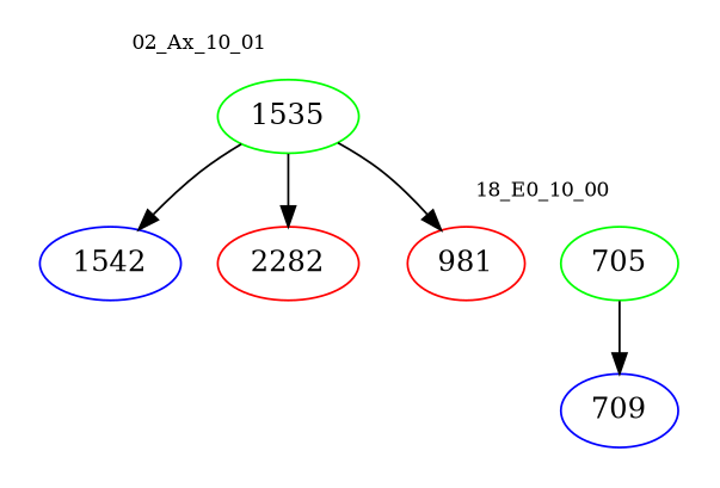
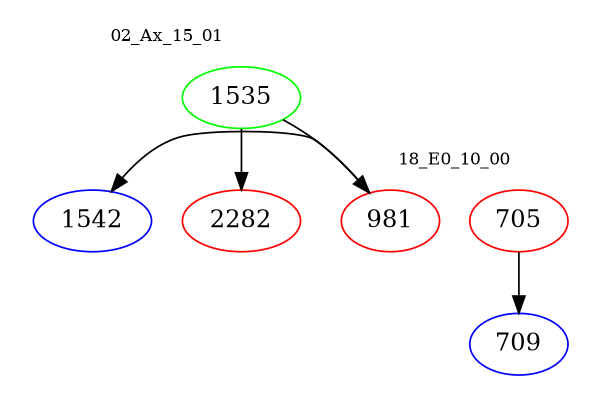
  digraph {
    node [color=green]
    edge [color=black]
    n1 [label=1535]
    n2 [color=blue label=1542]
    n3 [color=red label=2282]
-   n4 [label=705]
+   n4 [color=red label=705]
    n5 [color=blue label=709]
    n6 [color=red label=981]
    subgraph cluster_1 {
      color=white
      fontsize=10
-     label="02_Ax_10_01"
+     label="02_Ax_15_01"
      n1
      n2
      n3
    }
    subgraph cluster_2 {
      color=white
      fontsize=10
      label="18_E0_10_00"
      n4
      n5
      n6
    }
-   n1 -> n2
+   n6 -> n2
    n1 -> n3
    n1 -> n6
    n4 -> n5
  }
